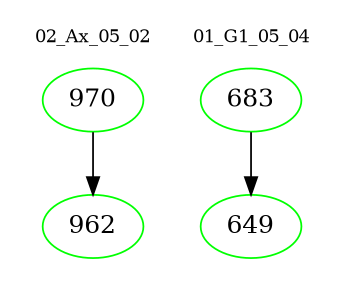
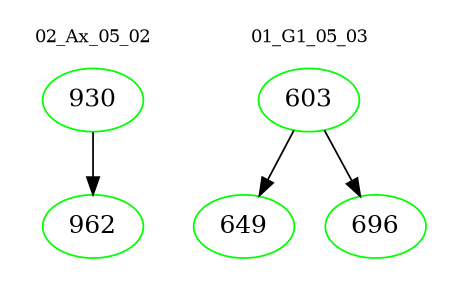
  digraph {
    node [color=green]
    edge [color=black]
-   n1 [label=970]
+   n1 [label=930]
    n2 [label=962]
-   n3 [label=683]
+   n3 [label=603]
    n4 [label=649]
+   n5 [label=696]
    subgraph cluster_1 {
      color=white
      fontsize=10
      label="02_Ax_05_02"
      n1
      n2
    }
    subgraph cluster_2 {
      color=white
      fontsize=10
-     label="01_G1_05_04"
+     label="01_G1_05_03"
      n3
      n4
+     n5
    }
    n1 -> n2
    n3 -> n4
+   n3 -> n5
  }
